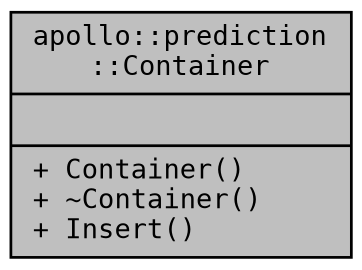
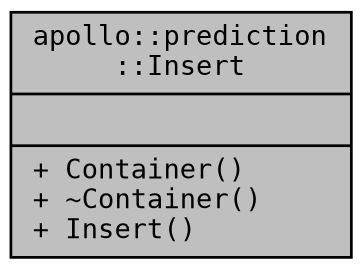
  digraph {
    fontname="DejaVu Sans Mono"
-   n1 [color=black fillcolor=grey75 fontcolor=black fontname="DejaVu Sans Mono" fontsize=10 height=0.2 label="{apollo::prediction\l::Container\n||+ Container()\l+ ~Container()\l+ Insert()\l}" shape=record style=filled width=0.4]
+   n1 [color=black fillcolor=grey75 fontcolor=black fontname="DejaVu Sans Mono" fontsize=10 height=0.2 label="{apollo::prediction\l::Insert\n||+ Container()\l+ ~Container()\l+ Insert()\l}" shape=record style=filled width=0.4]
  }
